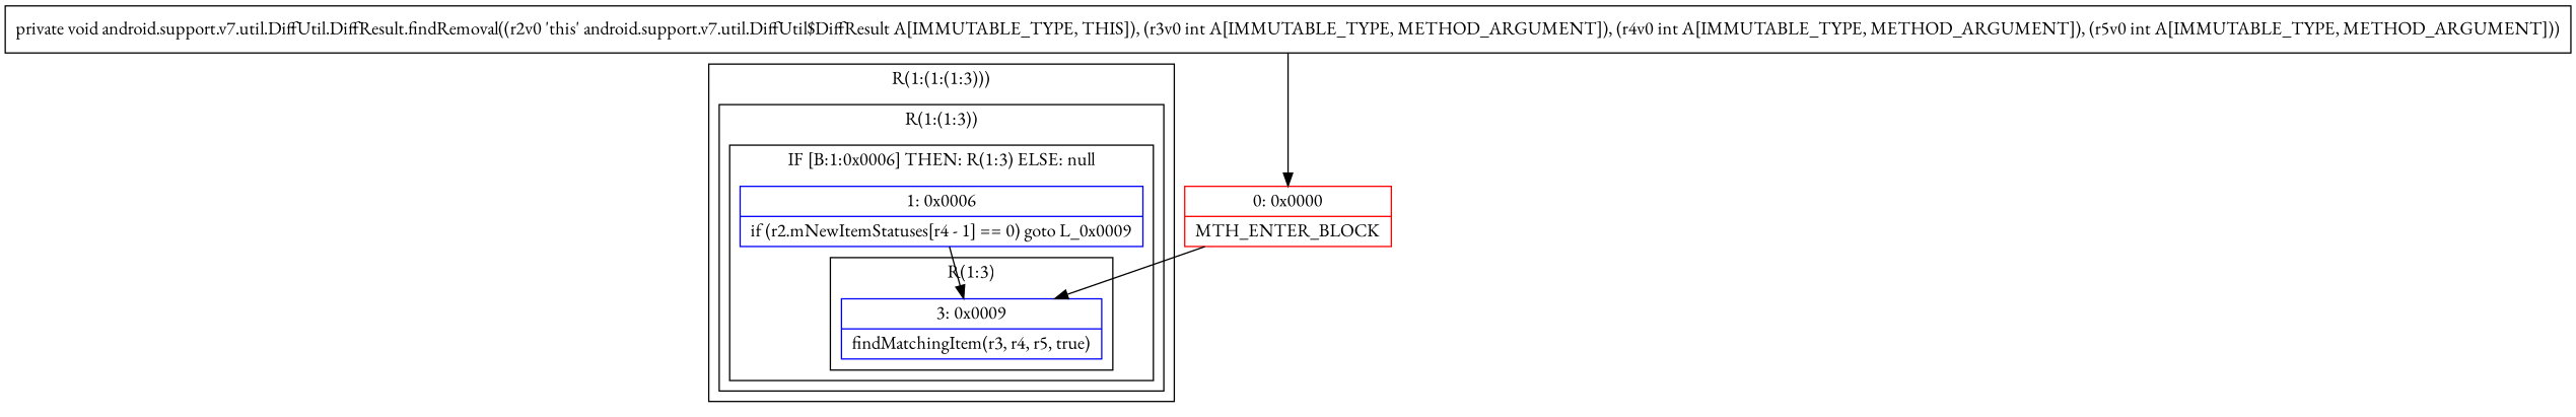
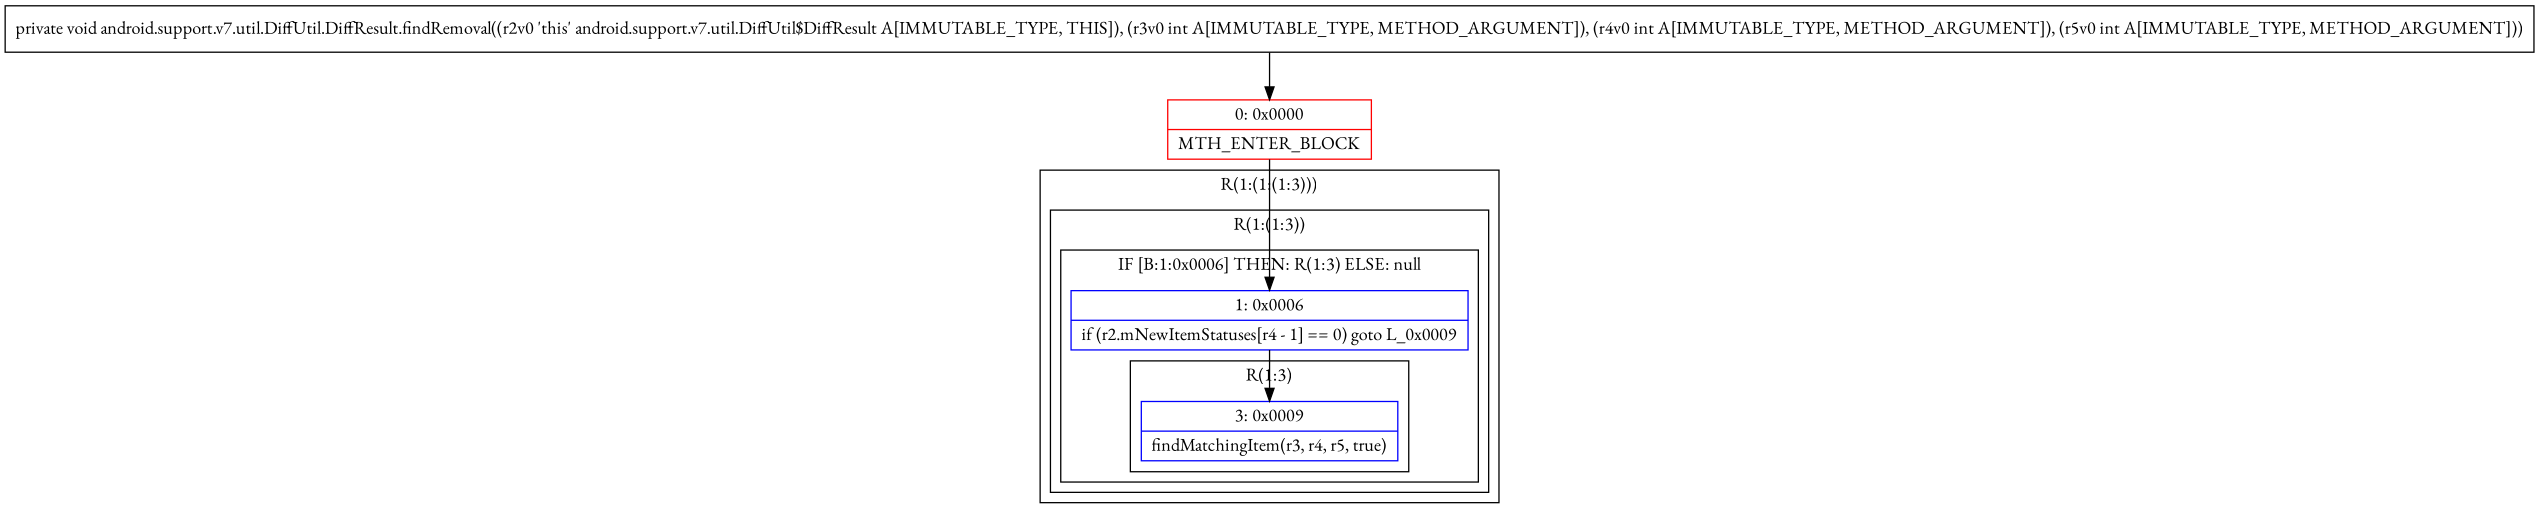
  digraph {
    fontname="EB Garamond"
    node [color=blue fontname="EB Garamond" shape=record]
    edge [fontname="EB Garamond"]
    n1 [label="{3\:\ 0x0009|findMatchingItem(r3, r4, r5, true)\l}"]
    n2 [label="{1\:\ 0x0006|if (r2.mNewItemStatuses[r4 \- 1] == 0) goto L_0x0009\l}"]
    n3 [color=red label="{0\:\ 0x0000|MTH_ENTER_BLOCK\l}"]
    n4 [label="{private void android.support.v7.util.DiffUtil.DiffResult.findRemoval((r2v0 'this' android.support.v7.util.DiffUtil$DiffResult A[IMMUTABLE_TYPE, THIS]), (r3v0 int A[IMMUTABLE_TYPE, METHOD_ARGUMENT]), (r4v0 int A[IMMUTABLE_TYPE, METHOD_ARGUMENT]), (r5v0 int A[IMMUTABLE_TYPE, METHOD_ARGUMENT])) }" color=""]
    subgraph cluster_1 {
      label="R(1:(1:(1:3)))"
      subgraph cluster_2 {
        label="R(1:(1:3))"
        subgraph cluster_3 {
          label="IF [B:1:0x0006] THEN: R(1:3) ELSE: null"
          n2
          subgraph cluster_4 {
            label="R(1:3)"
            n1
          }
        }
      }
    }
    n2 -> n1
-   n3 -> n1
+   n3 -> n2
    n4 -> n3
  }
